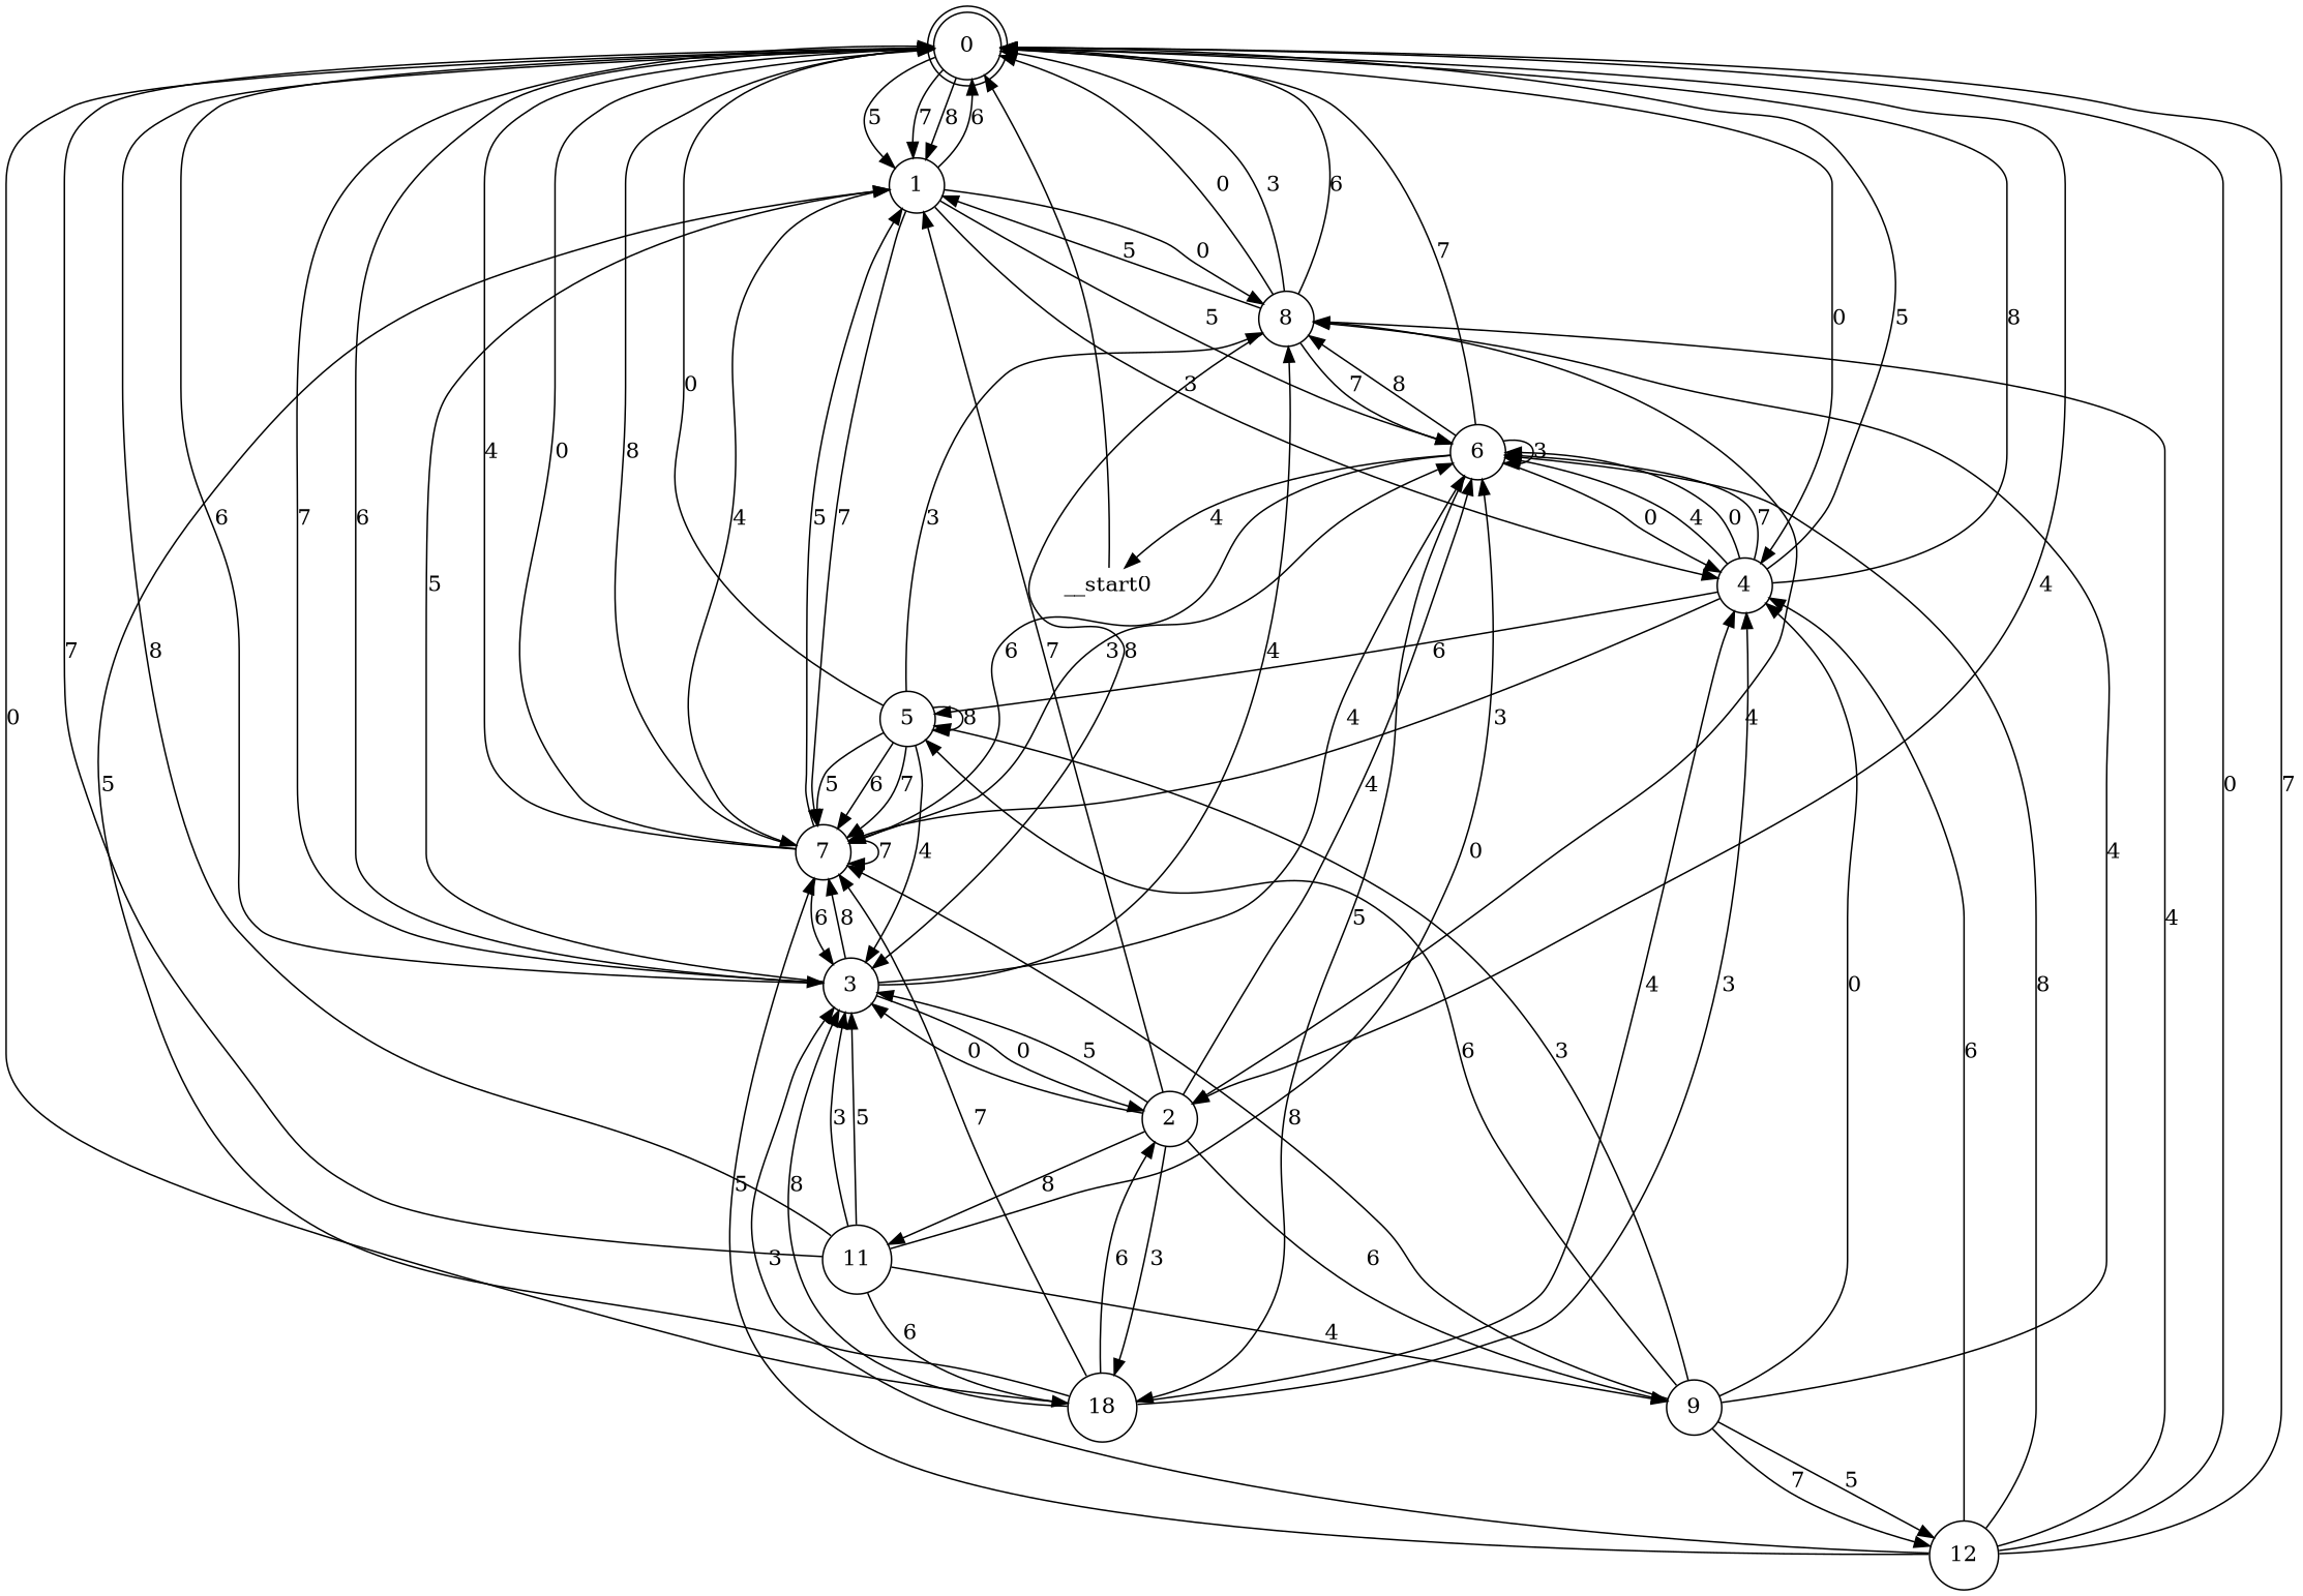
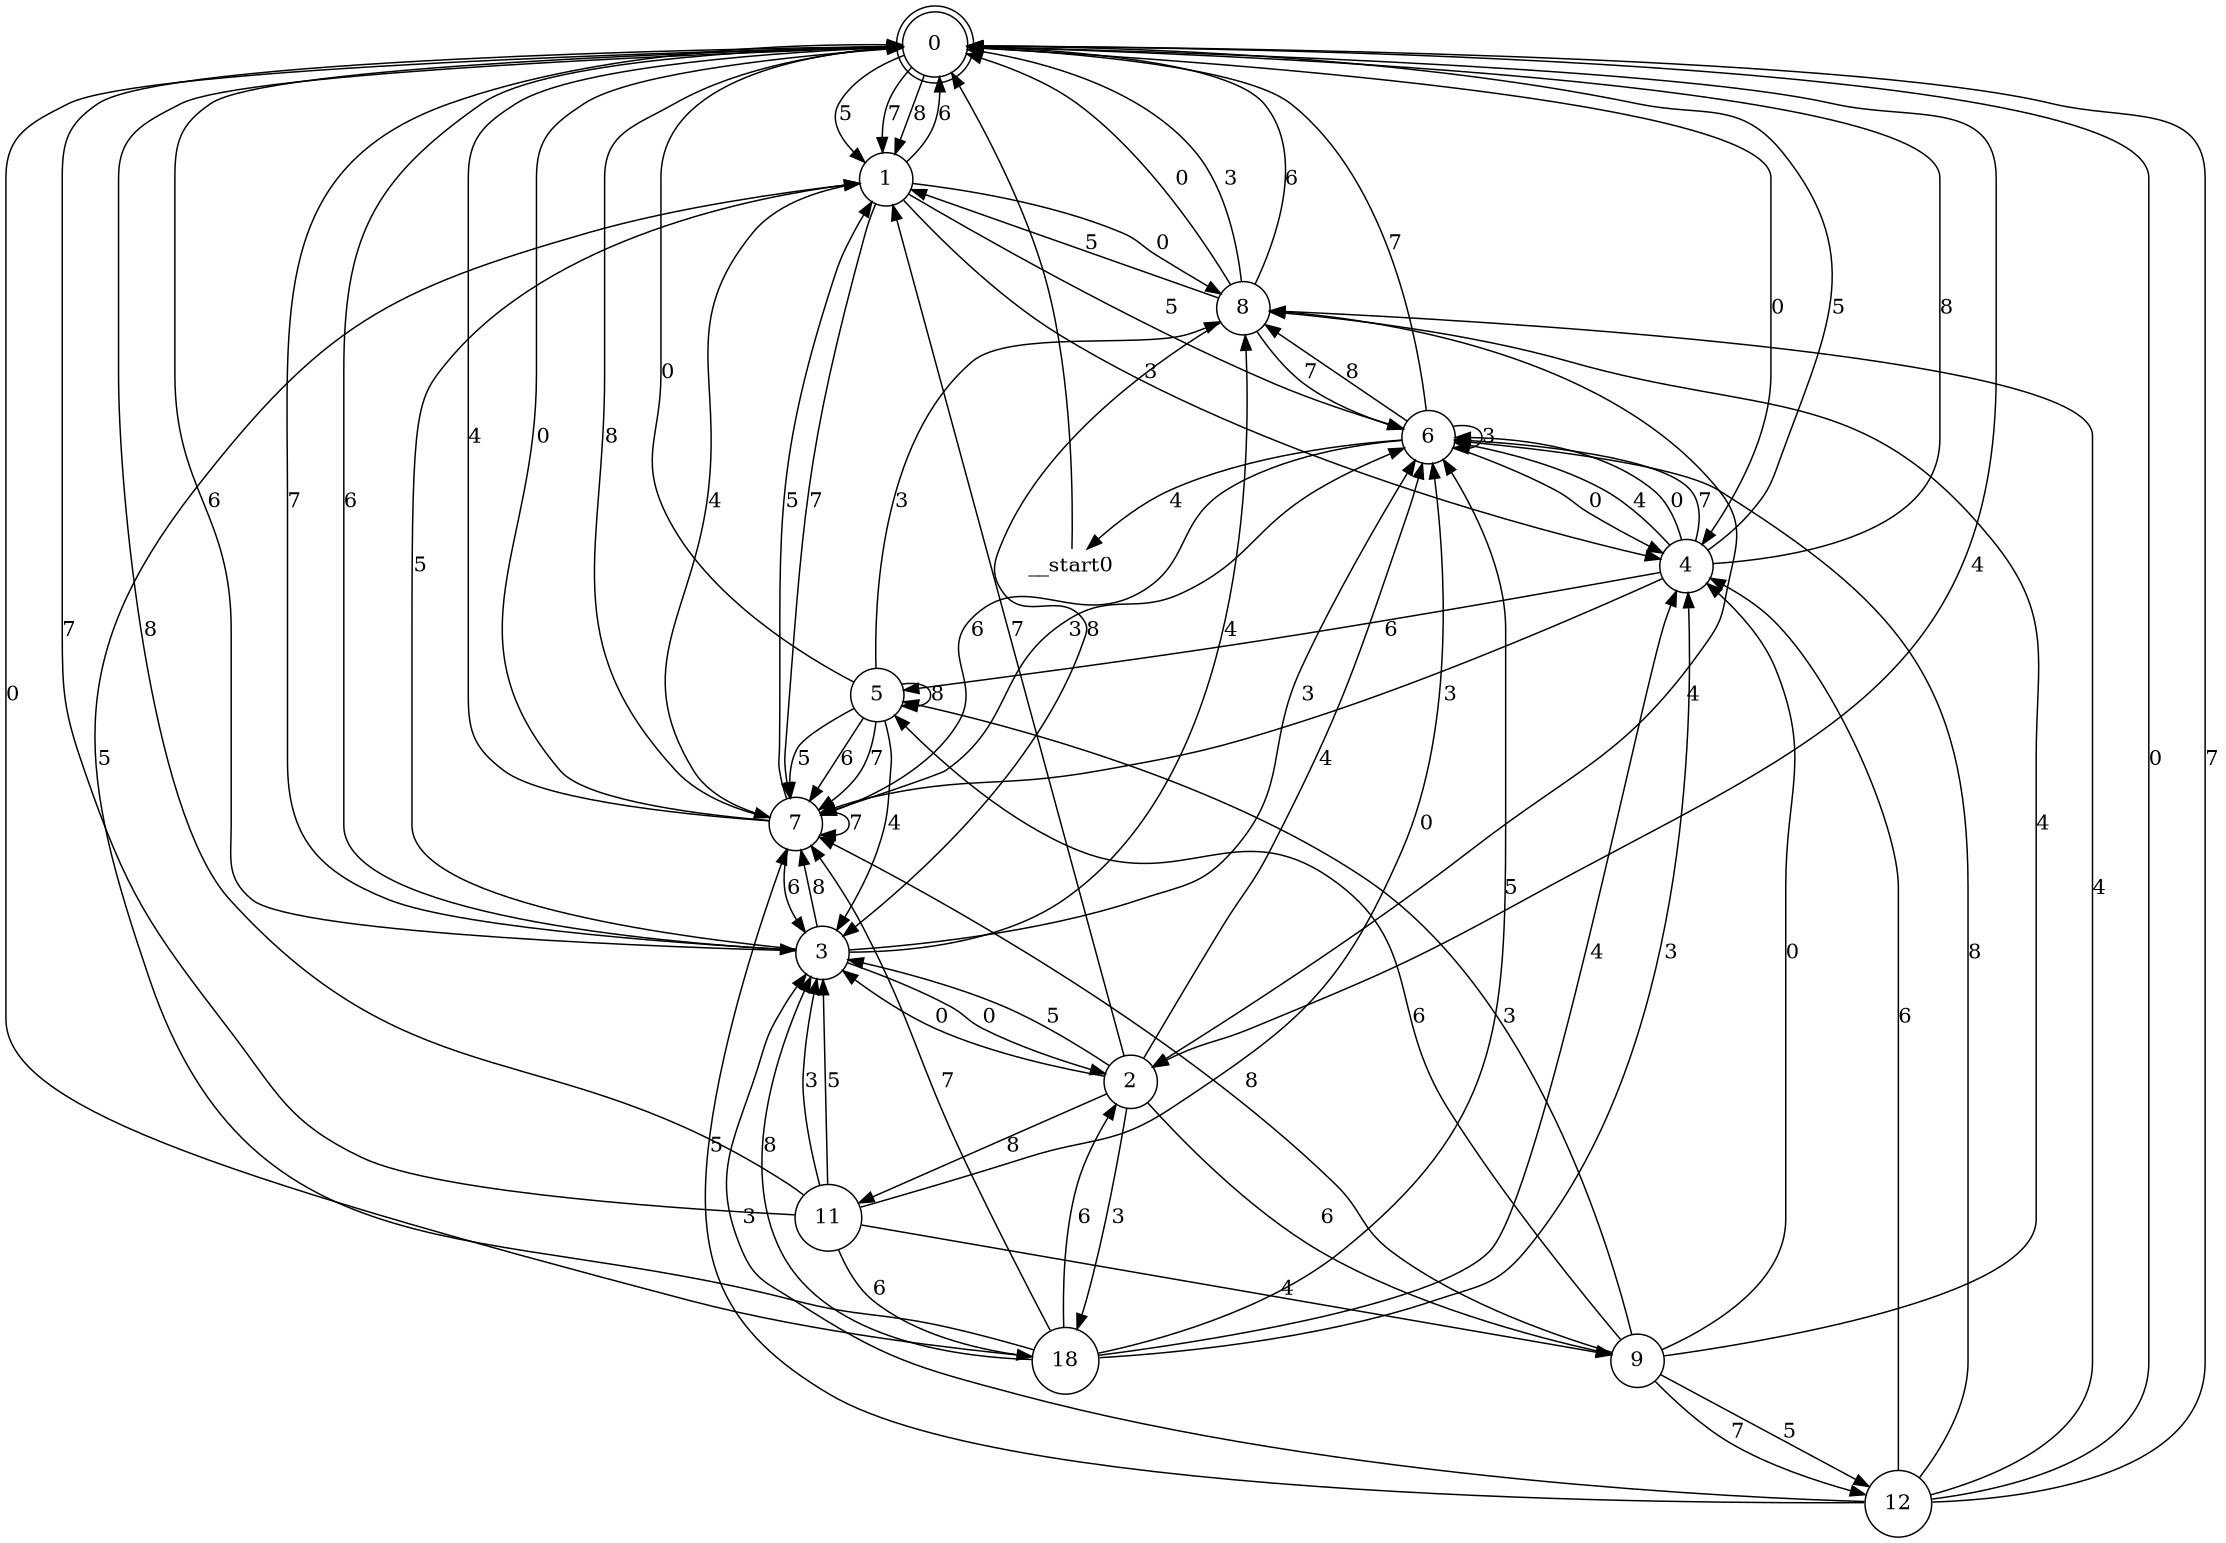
  digraph {
    node [shape=circle]
    n1 [label=0 shape=doublecircle]
    n2 [label=1]
    n3 [label=2]
    n4 [label=3]
    n5 [label=4]
    n6 [label=6]
    n7 [label=7]
    n8 [label=8]
    n9 [label=9]
    n10 [label=18]
    n11 [label=11]
    n12 [label=5]
    __start0 [height=0 shape=none width=0]
    n14 [label=12]
    n1 -> n2 [label=5]
    n1 -> n2 [label=7]
    n1 -> n2 [label=8]
    n1 -> n3 [label=4]
    n1 -> n4 [label=6]
    n1 -> n5 [label=0]
    n2 -> n1 [label=6]
    n2 -> n5 [label=3]
    n2 -> n6 [label=5]
    n2 -> n7 [label=4]
    n2 -> n7 [label=7]
    n2 -> n8 [label=0]
    n3 -> n2 [label=7]
    n3 -> n4 [label=5]
    n3 -> n4 [label=0]
    n3 -> n6 [label=4]
    n3 -> n9 [label=6]
    n3 -> n10 [label=3]
    n3 -> n11 [label=8]
    n4 -> n1 [label=6]
    n4 -> n1 [label=7]
    n4 -> n2 [label=5]
    n4 -> n3 [label=0]
-   n4 -> n6 [label=4]
+   n4 -> n6 [label=3]
    n4 -> n7 [label=8]
    n4 -> n8 [label=4]
    n5 -> n1 [label=5]
    n5 -> n1 [label=8]
    n5 -> n6 [label=4]
    n5 -> n6 [label=0]
    n5 -> n6 [label=7]
    n5 -> n7 [label=3]
    n5 -> n12 [label=6]
    n6 -> n1 [label=7]
    n6 -> n5 [label=0]
    n6 -> n6 [label=3]
    n6 -> n7 [label=6]
    n6 -> n8 [label=8]
-   n6 -> n10 [label=5]
+   n10 -> n6 [label=5]
    n6 -> __start0 [label=4]
    n7 -> n1 [label=4]
    n7 -> n1 [label=0]
    n7 -> n1 [label=8]
    n7 -> n2 [label=5]
    n7 -> n4 [label=6]
    n7 -> n6 [label=3]
    n7 -> n7 [label=7]
    n8 -> n1 [label=6]
    n8 -> n1 [label=0]
    n8 -> n1 [label=3]
    n8 -> n2 [label=5]
    n8 -> n3 [label=4]
    n8 -> n4 [label=8]
    n8 -> n6 [label=7]
    n9 -> n5 [label=0]
    n9 -> n7 [label=8]
    n9 -> n8 [label=4]
    n9 -> n12 [label=6]
    n9 -> n12 [label=3]
    n9 -> n14 [label=5]
    n9 -> n14 [label=7]
    n10 -> n1 [label=0]
    n10 -> n2 [label=5]
    n10 -> n3 [label=6]
    n10 -> n4 [label=8]
    n10 -> n5 [label=4]
    n10 -> n5 [label=3]
    n10 -> n7 [label=7]
    n11 -> n1 [label=7]
    n11 -> n1 [label=8]
    n11 -> n4 [label=5]
    n11 -> n4 [label=3]
    n11 -> n6 [label=0]
    n11 -> n9 [label=4]
    n11 -> n10 [label=6]
    n12 -> n1 [label=0]
    n12 -> n4 [label=4]
    n12 -> n7 [label=5]
    n12 -> n7 [label=6]
    n12 -> n7 [label=7]
    n12 -> n8 [label=3]
    n12 -> n12 [label=8]
    __start0 -> n1
    n14 -> n1 [label=0]
    n14 -> n1 [label=7]
    n14 -> n4 [label=3]
    n14 -> n5 [label=6]
    n14 -> n6 [label=8]
    n14 -> n7 [label=5]
    n14 -> n8 [label=4]
  }
